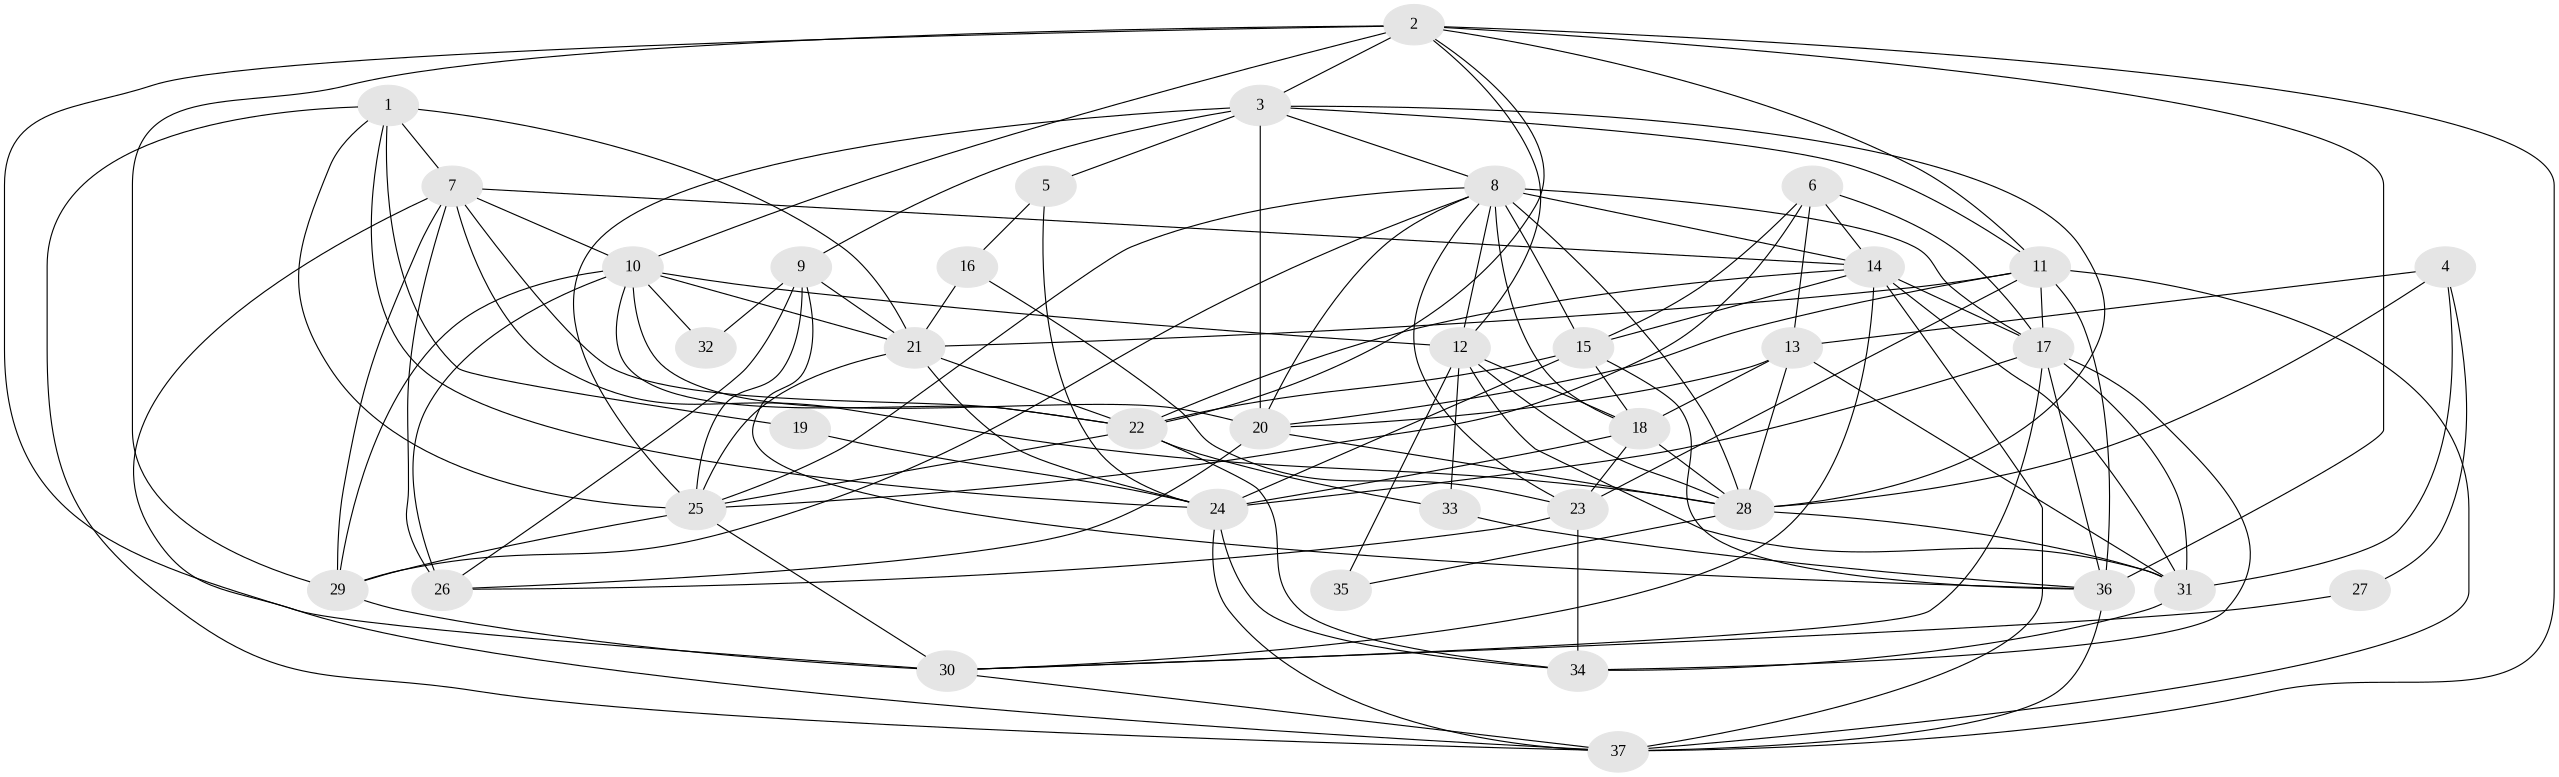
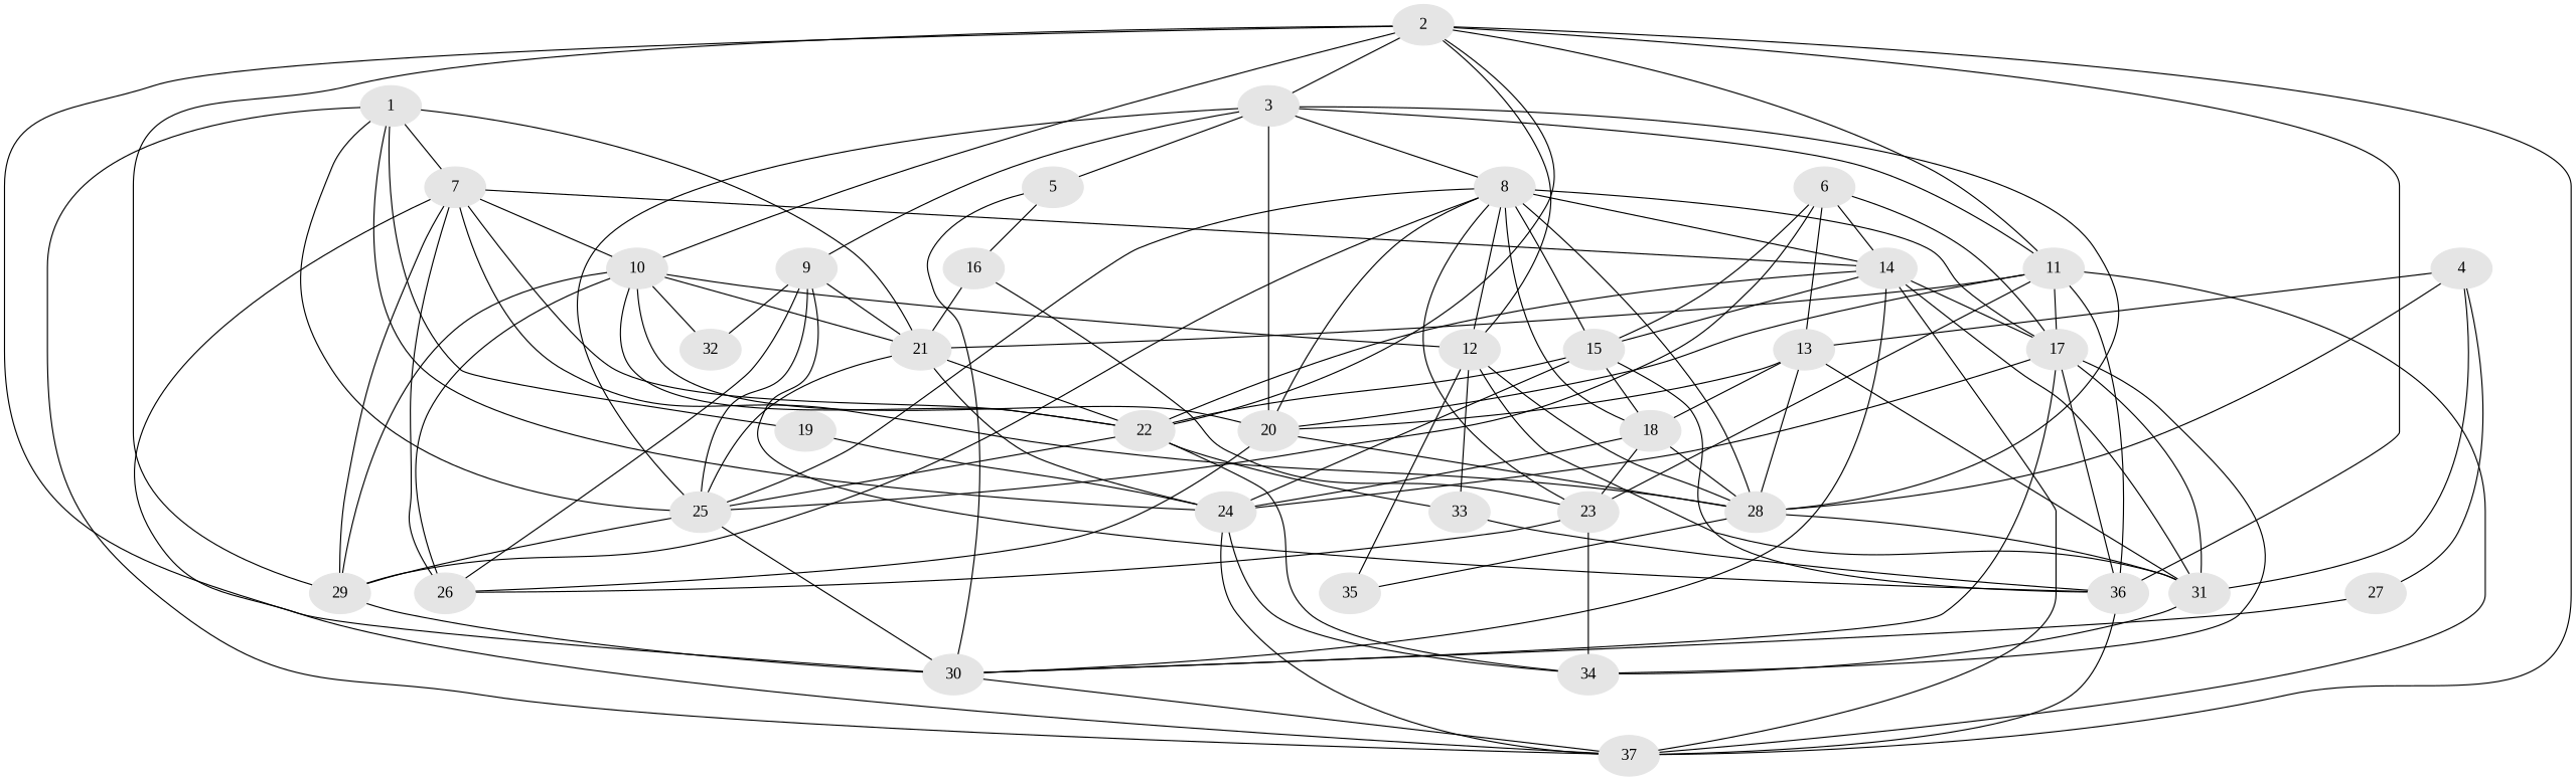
  graph {
    fontname="Liberation Serif"
    node [color=gray90 fontname="Liberation Serif" style=filled]
    edge [fontname="Liberation Serif" weight=1.0]
    1
    7
    19
    21
    24
    25
    37
    10
    22
    29
    28
    14
    26
    34
    30
    2
    3
    11
    12
    36
    5
    8
    9
    20
    32
    17
    23
    31
    18
    33
    35
    16
    15
    4
    13
    27
    6
    1 -- 7
    1 -- 19
    1 -- 21 [weight=2.0]
    1 -- 24
    1 -- 25
    1 -- 37
    7 -- 37
    7 -- 10
    7 -- 22
    7 -- 29
    7 -- 28
    7 -- 14
    7 -- 26
    19 -- 24
    21 -- 24
    21 -- 25 [weight=2.0]
    21 -- 22
    24 -- 37
    24 -- 34
    25 -- 29
    25 -- 30 [weight=2.0]
    10 -- 21 [weight=2.0]
    10 -- 22
    10 -- 29
    10 -- 26
    10 -- 12
    10 -- 20
    10 -- 32
    22 -- 25
    22 -- 34
    22 -- 33
    29 -- 30
    28 -- 31
    28 -- 35
    14 -- 37
    14 -- 22
    14 -- 30
    14 -- 17 [weight=3.0]
    14 -- 31
    14 -- 15
    30 -- 37
    2 -- 37
    2 -- 10
    2 -- 22
    2 -- 29 [weight=2.0]
    2 -- 30
    2 -- 3 [weight=2.0]
    2 -- 11
    2 -- 12
    2 -- 36 [weight=2.0]
    3 -- 25 [weight=2.0]
    3 -- 28
    3 -- 11
    3 -- 5
    3 -- 8
    3 -- 9
    3 -- 20 [weight=2.0]
    11 -- 21
    11 -- 37
    11 -- 36
    11 -- 20
    11 -- 17
    11 -- 23 [weight=2.0]
    12 -- 28
    12 -- 31
-   12 -- 18 [weight=2.0]
    12 -- 33 [weight=2.0]
    12 -- 35 [weight=2.0]
    36 -- 37
-   5 -- 24 [weight=2.0]
+   5 -- 30 [weight=2.0]
    5 -- 16
    8 -- 25
    8 -- 29 [weight=2.0]
    8 -- 28 [weight=3.0]
    8 -- 14
    8 -- 12
    8 -- 20
    8 -- 17 [weight=2.0]
    8 -- 23
    8 -- 18
    8 -- 15
    9 -- 21
    9 -- 25 [weight=2.0]
    9 -- 26
    9 -- 36
    9 -- 32
    20 -- 28
    20 -- 26
    17 -- 24
    17 -- 34
    17 -- 30
    17 -- 36
    17 -- 31
    23 -- 26
    23 -- 34
    31 -- 34
    18 -- 24
    18 -- 28
    18 -- 23 [weight=2.0]
    33 -- 36
    16 -- 21 [weight=2.0]
    16 -- 23
    15 -- 24
    15 -- 22
    15 -- 36
    15 -- 18
    4 -- 28
    4 -- 31 [weight=2.0]
    4 -- 13
    4 -- 27
    13 -- 28
    13 -- 20
    13 -- 31
    13 -- 18 [weight=2.0]
    27 -- 30 [weight=2.0]
    6 -- 25
    6 -- 14
    6 -- 17
    6 -- 15
    6 -- 13
  }
